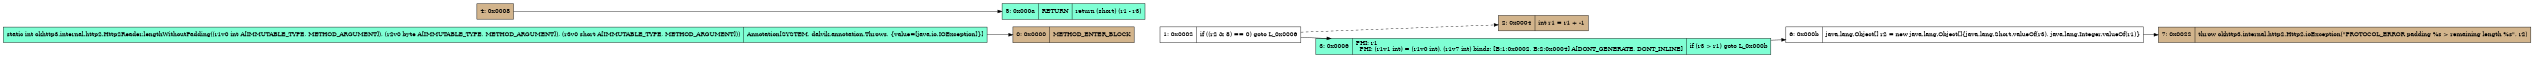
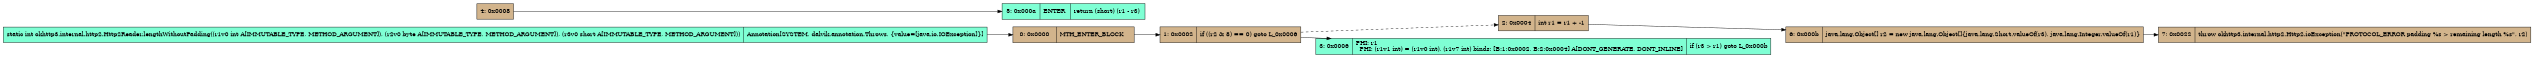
  digraph {
    fontname="DejaVu Serif"
    rankdir=LR
    node [fillcolor=tan fontname="DejaVu Serif" shape=record style=filled]
    edge [fontname="DejaVu Serif"]
-   n1 [label="{0\:\ 0x0000|METHOD_ENTER_BLOCK\l}"]
-   n2 [fillcolor=white label="{1\:\ 0x0002|if ((r2 & 8) == 0) goto L_0x0006\l}"]
+   n1 [label="{0\:\ 0x0000|MTH_ENTER_BLOCK\l}"]
+   n2 [label="{1\:\ 0x0002|if ((r2 & 8) == 0) goto L_0x0006\l}"]
    n3 [label="{2\:\ 0x0004|int r1 = r1 + \-1\l}"]
    n4 [fillcolor=aquamarine label="{3\:\ 0x0006|PHI: r1 \l  PHI: (r1v1 int) = (r1v0 int), (r1v7 int) binds: [B:1:0x0002, B:2:0x0004] A[DONT_GENERATE, DONT_INLINE]\l|if (r3 \> r1) goto L_0x000b\l}"]
-   n5 [fillcolor=white label="{6\:\ 0x000b|java.lang.Object[] r2 = new java.lang.Object[]\{java.lang.Short.valueOf(r3), java.lang.Integer.valueOf(r1)\}\l}"]
+   n5 [label="{6\:\ 0x000b|java.lang.Object[] r2 = new java.lang.Object[]\{java.lang.Short.valueOf(r3), java.lang.Integer.valueOf(r1)\}\l}"]
    n6 [label="{4\:\ 0x0008}"]
-   n7 [fillcolor=aquamarine label="{5\:\ 0x000a|RETURN\l|return (short) (r1 \- r3)\l}"]
+   n7 [fillcolor=aquamarine label="{5\:\ 0x000a|ENTER\l|return (short) (r1 \- r3)\l}"]
    n8 [label="{7\:\ 0x0022|throw okhttp3.internal.http2.Http2.ioException(\"PROTOCOL_ERROR padding %s \> remaining length %s\", r2)\l}"]
    n9 [fillcolor=aquamarine label="{static int okhttp3.internal.http2.Http2Reader.lengthWithoutPadding((r1v0 int A[IMMUTABLE_TYPE, METHOD_ARGUMENT]), (r2v0 byte A[IMMUTABLE_TYPE, METHOD_ARGUMENT]), (r3v0 short A[IMMUTABLE_TYPE, METHOD_ARGUMENT]))  | Annotation[SYSTEM, dalvik.annotation.Throws, \{value=[java.io.IOException]\}]\l}"]
+   n1 -> n2
    n2 -> n3 [style=dashed]
    n2 -> n4
-   n4 -> n5
+   n3 -> n5
    n5 -> n8
    n6 -> n7
    n9 -> n1
  }
